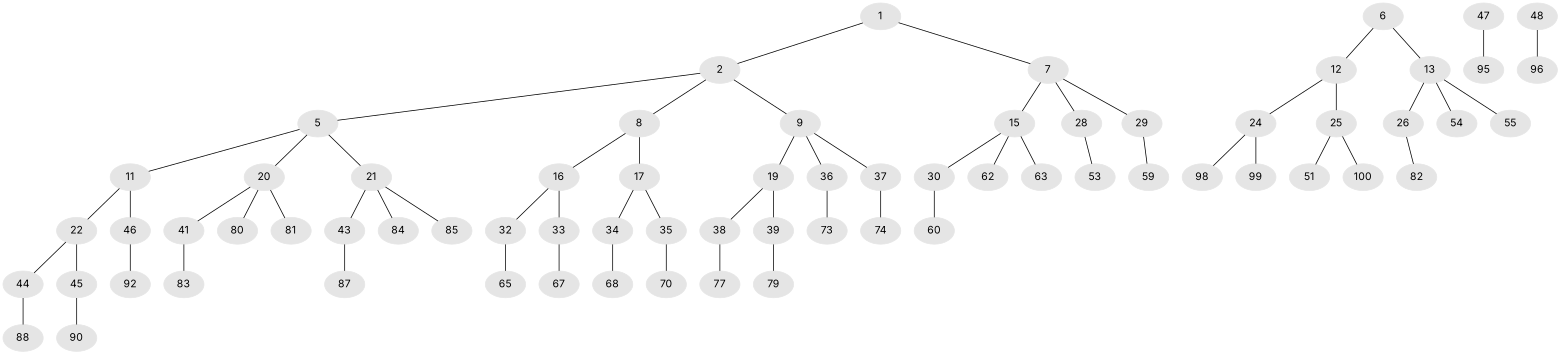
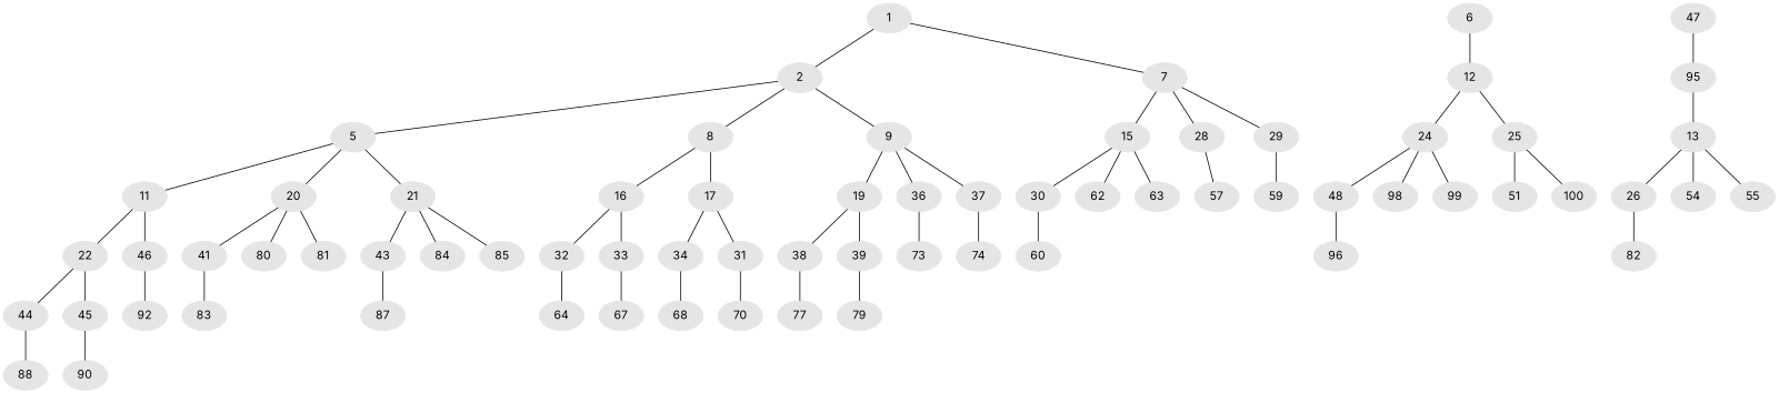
  graph {
    fontname=Inter
    node [color=gray90 fontname=Inter style=filled latent=0.2]
    edge [fontname=Inter]
    1 [super="+3" latent=""]
    2 [latent=1 super="+4"]
    7 [latent=0.5 super="+14"]
    5 [latent=0.5 super="+10"]
    8 [latent=0.333333]
    9 [latent=0.333333 super="+18"]
    6 [latent=0.5]
    12 [latent=0.333333]
    13 [latent=0.333333 super="+27"]
    15 [latent=0.333333 super="+31"]
    28 [latent=0.25 super="+56"]
    29 [latent=0.25 super="+58"]
    11 [latent=0.333333 super="+23"]
    20 [latent=0.25 super="+40"]
    21 [latent=0.25 super="+42"]
    16 [latent=0.25]
    17 [latent=0.25]
    19 [latent=0.25]
    36 [super="+72"]
    37 [super="+75"]
    22 [latent=0.25]
    46 [super="+93"]
    41 [super="+82"]
    80 [latent=0.166667]
    81 [latent=0.166667]
    43 [super="+86"]
    84 [latent=0.166667]
    85 [latent=0.166667]
    24 [latent=0.25 super="+49"]
    25 [latent=0.25 super="+50"]
    26 [latent=0.25 super="+53"]
    54
    55
    30 [latent=0.25 super="+61"]
    62
    63
-   57 [label=53]
+   57
    59
    32 [super="+65"]
    33 [super="+66"]
    34 [super="+69"]
-   35 [super="+71"]
+   35 [super="+71" label=31]
    38 [super="+76"]
    39 [super="+78"]
    73 [latent=0.166667]
    74 [latent=0.166667]
    44 [super="+89"]
    45 [super="+91"]
    92 [latent=0.166667]
    47 [super="+94"]
    95 [latent=0.166667]
    48 [super="+97"]
    98 [latent=0.166667]
    99 [latent=0.166667]
    51
    100 [latent=0.166667]
    n57 [label=82]
    60
-   64 [latent=0.166667 label=65]
+   64 [latent=0.166667]
    67 [latent=0.166667]
    68 [latent=0.166667]
    70 [latent=0.166667]
    77 [latent=0.166667]
    79 [latent=0.166667]
    83 [latent=0.166667]
    87 [latent=0.166667]
    88 [latent=0.166667]
    90 [latent=0.166667]
    96 [latent=0.166667]
    1 -- 2
    1 -- 7
    2 -- 5
    2 -- 8
    2 -- 9
    7 -- 15
    7 -- 28
    7 -- 29
    5 -- 11
    5 -- 20
    5 -- 21
    8 -- 16
    8 -- 17
    9 -- 19
    9 -- 36
    9 -- 37
    6 -- 12
-   6 -- 13
+   95 -- 13
    12 -- 24
    12 -- 25
    13 -- 26
    13 -- 54
    13 -- 55
    15 -- 30
    15 -- 62
    15 -- 63
    28 -- 57
    29 -- 59
    11 -- 22
    11 -- 46
    20 -- 41
    20 -- 80
    20 -- 81
    21 -- 43
    21 -- 84
    21 -- 85
    16 -- 32
    16 -- 33
    17 -- 34
    17 -- 35
    19 -- 38
    19 -- 39
    36 -- 73
    37 -- 74
    22 -- 44
    22 -- 45
    46 -- 92
    41 -- 83
    43 -- 87
+   24 -- 48
    24 -- 98
    24 -- 99
    25 -- 51
    25 -- 100
    26 -- n57
    30 -- 60
    32 -- 64
    33 -- 67
    34 -- 68
    35 -- 70
    38 -- 77
    39 -- 79
    44 -- 88
    45 -- 90
    47 -- 95
    48 -- 96
  }
